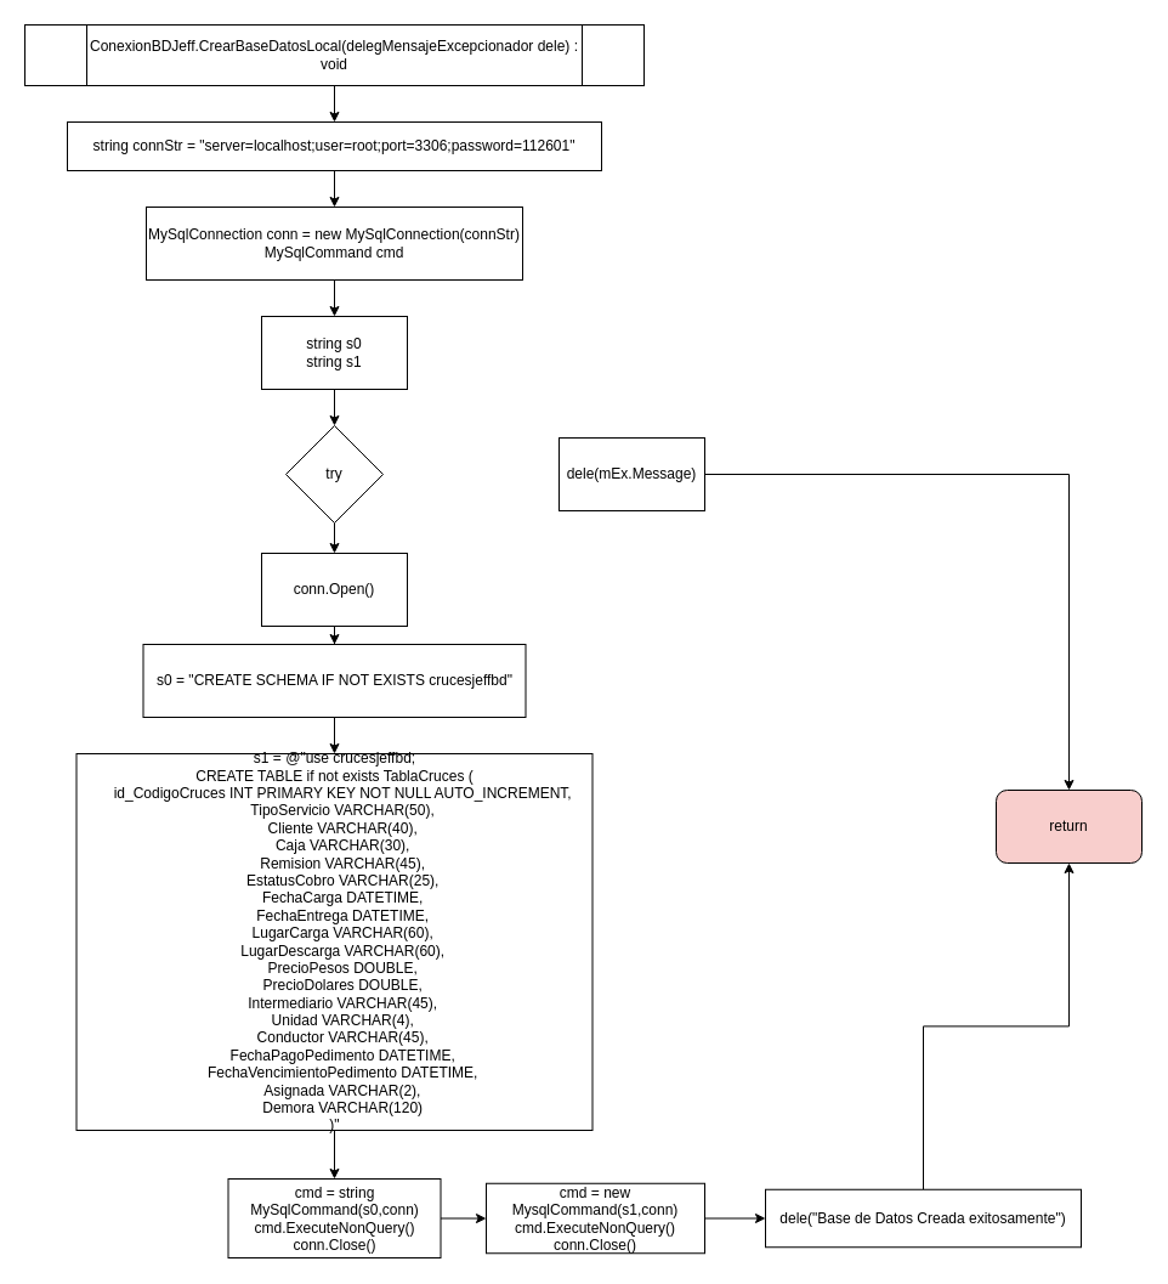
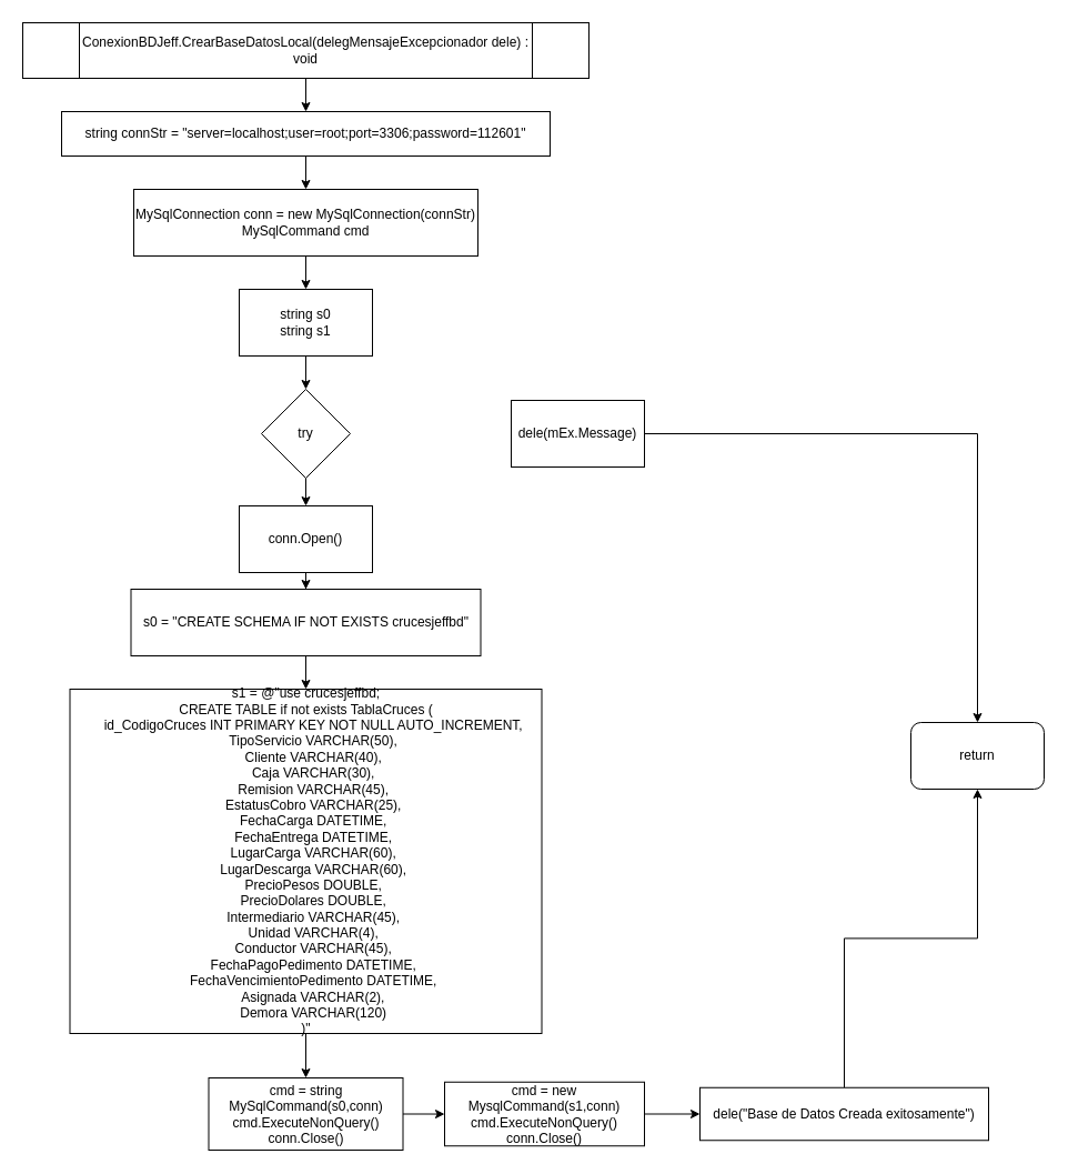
  <mxCell id="0" />
  <mxCell id="1" parent="0" />
  <mxCell id="2" style="edgeStyle=orthogonalEdgeStyle;rounded=0;orthogonalLoop=1;jettySize=auto;html=1;entryX=0.5;entryY=0;entryDx=0;entryDy=0;" parent="1" source="3" target="5" edge="1"><mxGeometry relative="1" as="geometry" /></mxCell>
  <mxCell id="3" value="ConexionBDJeff.CrearBaseDatosLocal(delegMensajeExcepcionador dele) : void" style="shape=process;whiteSpace=wrap;html=1;backgroundOutline=1;" parent="1" vertex="1"><mxGeometry x="20" y="20" width="510" height="50" as="geometry" /></mxCell>
  <mxCell id="4" value="" style="edgeStyle=orthogonalEdgeStyle;rounded=0;orthogonalLoop=1;jettySize=auto;html=1;" parent="1" source="5" target="7" edge="1"><mxGeometry relative="1" as="geometry" /></mxCell>
  <mxCell id="5" value="string connStr = &quot;server=localhost;user=root;port=3306;password=112601&quot;" style="rounded=0;whiteSpace=wrap;html=1;" parent="1" vertex="1"><mxGeometry x="55" y="100" width="440" height="40" as="geometry" /></mxCell>
  <mxCell id="6" value="" style="edgeStyle=orthogonalEdgeStyle;rounded=0;orthogonalLoop=1;jettySize=auto;html=1;" parent="1" source="7" target="9" edge="1"><mxGeometry relative="1" as="geometry" /></mxCell>
  <mxCell id="7" value="MySqlConnection conn = new MySqlConnection(connStr)&lt;br&gt;MySqlCommand cmd" style="rounded=0;whiteSpace=wrap;html=1;" parent="1" vertex="1"><mxGeometry x="120" y="170" width="310" height="60" as="geometry" /></mxCell>
  <mxCell id="8" value="" style="edgeStyle=orthogonalEdgeStyle;rounded=0;orthogonalLoop=1;jettySize=auto;html=1;" parent="1" source="9" target="11" edge="1"><mxGeometry relative="1" as="geometry" /></mxCell>
  <mxCell id="9" value="string s0&lt;br&gt;string s1" style="whiteSpace=wrap;html=1;rounded=0;" parent="1" vertex="1"><mxGeometry x="215" y="260" width="120" height="60" as="geometry" /></mxCell>
  <mxCell id="10" value="" style="edgeStyle=orthogonalEdgeStyle;rounded=0;orthogonalLoop=1;jettySize=auto;html=1;" parent="1" source="11" target="15" edge="1"><mxGeometry relative="1" as="geometry" /></mxCell>
  <mxCell id="11" value="try&lt;br&gt;" style="rhombus;whiteSpace=wrap;html=1;rounded=0;" parent="1" vertex="1"><mxGeometry x="235" y="350" width="80" height="80" as="geometry" /></mxCell>
  <mxCell id="12" style="edgeStyle=orthogonalEdgeStyle;rounded=0;orthogonalLoop=1;jettySize=auto;html=1;entryX=0.5;entryY=0;entryDx=0;entryDy=0;" parent="1" source="13" target="26" edge="1"><mxGeometry relative="1" as="geometry" /></mxCell>
  <mxCell id="13" value="dele(mEx.Message)" style="whiteSpace=wrap;html=1;rounded=0;" parent="1" vertex="1"><mxGeometry x="460" y="360" width="120" height="60" as="geometry" /></mxCell>
  <mxCell id="14" value="" style="edgeStyle=orthogonalEdgeStyle;rounded=0;orthogonalLoop=1;jettySize=auto;html=1;" parent="1" source="15" target="17" edge="1"><mxGeometry relative="1" as="geometry" /></mxCell>
  <mxCell id="15" value="conn.Open()" style="whiteSpace=wrap;html=1;rounded=0;" parent="1" vertex="1"><mxGeometry x="215" y="455" width="120" height="60" as="geometry" /></mxCell>
  <mxCell id="16" value="" style="edgeStyle=orthogonalEdgeStyle;rounded=0;orthogonalLoop=1;jettySize=auto;html=1;" parent="1" source="17" target="19" edge="1"><mxGeometry relative="1" as="geometry" /></mxCell>
  <mxCell id="17" value="s0 = &quot;CREATE SCHEMA IF NOT EXISTS crucesjeffbd&quot;" style="rounded=0;whiteSpace=wrap;html=1;" parent="1" vertex="1"><mxGeometry x="117.5" y="530" width="315" height="60" as="geometry" /></mxCell>
  <mxCell id="18" value="" style="edgeStyle=orthogonalEdgeStyle;rounded=0;orthogonalLoop=1;jettySize=auto;html=1;" parent="1" source="19" target="21" edge="1"><mxGeometry relative="1" as="geometry" /></mxCell>
  <mxCell id="19" value="s1 = @&quot;use crucesjeffbd;&lt;br&gt;&lt;div&gt;CREATE TABLE if not exists TablaCruces (&lt;/div&gt;&lt;div&gt;&amp;nbsp; &amp;nbsp; id_CodigoCruces INT PRIMARY KEY NOT NULL AUTO_INCREMENT,&lt;/div&gt;&lt;div&gt;&amp;nbsp; &amp;nbsp; TipoServicio VARCHAR(50),&lt;/div&gt;&lt;div&gt;&amp;nbsp; &amp;nbsp; Cliente VARCHAR(40),&lt;/div&gt;&lt;div&gt;&amp;nbsp; &amp;nbsp; Caja VARCHAR(30),&lt;/div&gt;&lt;div&gt;&amp;nbsp; &amp;nbsp; Remision VARCHAR(45),&lt;/div&gt;&lt;div&gt;&amp;nbsp; &amp;nbsp; EstatusCobro VARCHAR(25),&lt;/div&gt;&lt;div&gt;&amp;nbsp; &amp;nbsp; FechaCarga DATETIME,&lt;/div&gt;&lt;div&gt;&amp;nbsp; &amp;nbsp; FechaEntrega DATETIME,&lt;/div&gt;&lt;div&gt;&amp;nbsp; &amp;nbsp; LugarCarga VARCHAR(60),&lt;/div&gt;&lt;div&gt;&amp;nbsp; &amp;nbsp; LugarDescarga VARCHAR(60),&lt;/div&gt;&lt;div&gt;&amp;nbsp; &amp;nbsp; PrecioPesos DOUBLE,&lt;/div&gt;&lt;div&gt;&amp;nbsp; &amp;nbsp; PrecioDolares DOUBLE,&lt;/div&gt;&lt;div&gt;&amp;nbsp; &amp;nbsp; Intermediario VARCHAR(45),&lt;/div&gt;&lt;div&gt;&amp;nbsp; &amp;nbsp; Unidad VARCHAR(4),&lt;/div&gt;&lt;div&gt;&amp;nbsp; &amp;nbsp; Conductor VARCHAR(45),&lt;/div&gt;&lt;div&gt;&amp;nbsp; &amp;nbsp; FechaPagoPedimento DATETIME,&lt;/div&gt;&lt;div&gt;&amp;nbsp; &amp;nbsp; FechaVencimientoPedimento DATETIME,&lt;/div&gt;&lt;div&gt;&amp;nbsp; &amp;nbsp; Asignada VARCHAR(2),&lt;/div&gt;&lt;div&gt;&amp;nbsp; &amp;nbsp; Demora VARCHAR(120)&lt;/div&gt;&lt;span&gt;)&lt;/span&gt;&quot;" style="whiteSpace=wrap;html=1;rounded=0;" parent="1" vertex="1"><mxGeometry x="62.5" y="620" width="425" height="310" as="geometry" /></mxCell>
  <mxCell id="20" value="" style="edgeStyle=orthogonalEdgeStyle;rounded=0;orthogonalLoop=1;jettySize=auto;html=1;" parent="1" source="21" target="23" edge="1"><mxGeometry relative="1" as="geometry" /></mxCell>
  <mxCell id="21" value="cmd = string MySqlCommand(s0,conn)&lt;br&gt;cmd.ExecuteNonQuery()&lt;br&gt;conn.Close()" style="rounded=0;whiteSpace=wrap;html=1;" parent="1" vertex="1"><mxGeometry x="187.5" y="970" width="175" height="65" as="geometry" /></mxCell>
  <mxCell id="22" value="" style="edgeStyle=orthogonalEdgeStyle;rounded=0;orthogonalLoop=1;jettySize=auto;html=1;" parent="1" source="23" target="25" edge="1"><mxGeometry relative="1" as="geometry" /></mxCell>
  <mxCell id="23" value="cmd = new MysqlCommand(s1,conn)&lt;br&gt;cmd.ExecuteNonQuery()&lt;br&gt;conn.Close()" style="whiteSpace=wrap;html=1;rounded=0;" parent="1" vertex="1"><mxGeometry x="400" y="973.75" width="180" height="57.5" as="geometry" /></mxCell>
  <mxCell id="24" style="edgeStyle=orthogonalEdgeStyle;rounded=0;orthogonalLoop=1;jettySize=auto;html=1;entryX=0.5;entryY=1;entryDx=0;entryDy=0;" parent="1" source="25" target="26" edge="1"><mxGeometry relative="1" as="geometry" /></mxCell>
  <mxCell id="25" value="dele(&quot;Base de Datos Creada exitosamente&quot;)" style="rounded=0;whiteSpace=wrap;html=1;" parent="1" vertex="1"><mxGeometry x="630" y="978.75" width="260" height="47.5" as="geometry" /></mxCell>
- <mxCell id="26" value="return" style="rounded=1;whiteSpace=wrap;html=1;fillColor=#f8cecc;" parent="1" vertex="1"><mxGeometry x="820" y="650" width="120" height="60" as="geometry" /></mxCell>
+ <mxCell id="26" value="return" style="rounded=1;whiteSpace=wrap;html=1;" parent="1" vertex="1"><mxGeometry x="820" y="650" width="120" height="60" as="geometry" /></mxCell>
